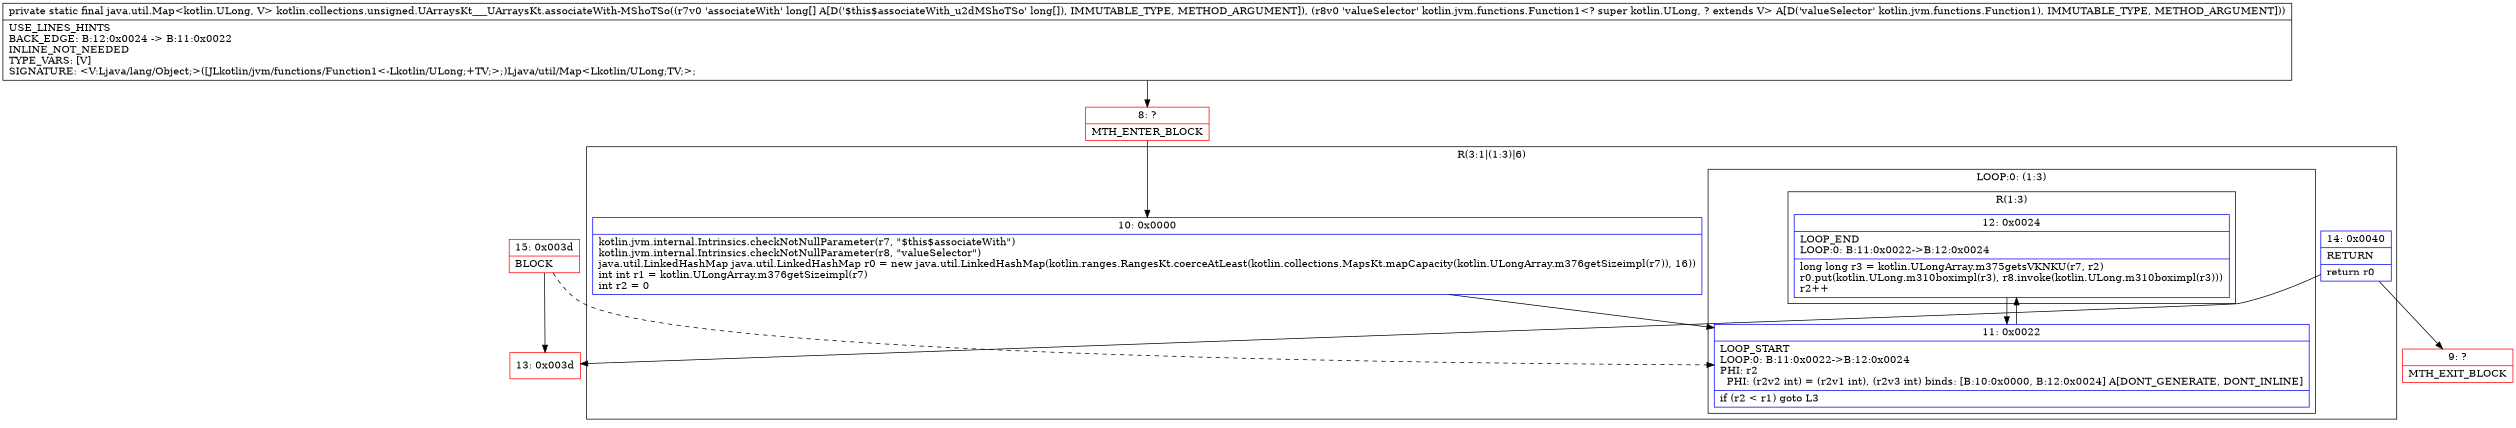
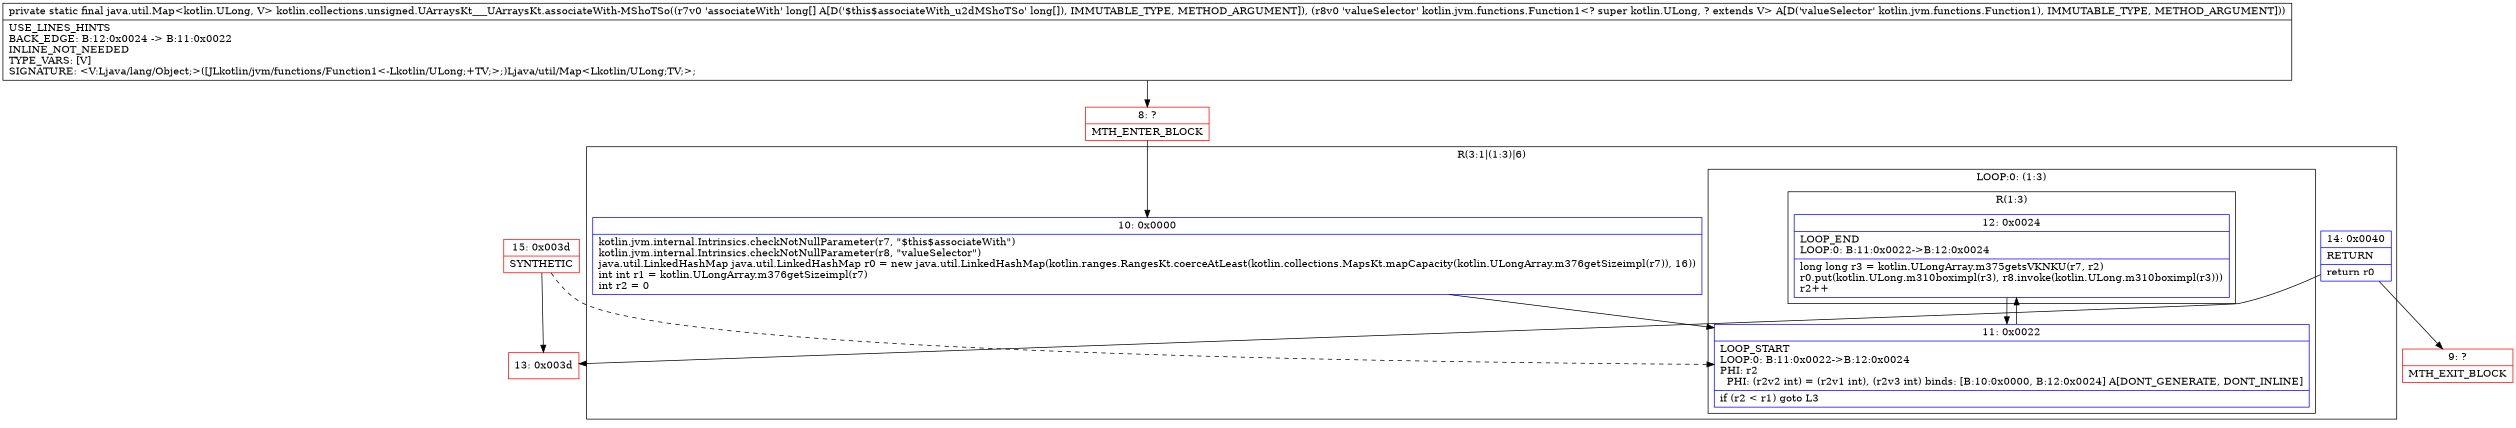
  digraph {
    node [color=blue shape=record]
    n1 [label="{12\:\ 0x0024|LOOP_END\lLOOP:0: B:11:0x0022\-\>B:12:0x0024\l|long long r3 = kotlin.ULongArray.m375getsVKNKU(r7, r2)\lr0.put(kotlin.ULong.m310boximpl(r3), r8.invoke(kotlin.ULong.m310boximpl(r3)))\lr2++\l}"]
    n2 [label="{11\:\ 0x0022|LOOP_START\lLOOP:0: B:11:0x0022\-\>B:12:0x0024\lPHI: r2 \l  PHI: (r2v2 int) = (r2v1 int), (r2v3 int) binds: [B:10:0x0000, B:12:0x0024] A[DONT_GENERATE, DONT_INLINE]\l|if (r2 \< r1) goto L3\l}"]
    n3 [label="{10\:\ 0x0000|kotlin.jvm.internal.Intrinsics.checkNotNullParameter(r7, \"$this$associateWith\")\lkotlin.jvm.internal.Intrinsics.checkNotNullParameter(r8, \"valueSelector\")\ljava.util.LinkedHashMap java.util.LinkedHashMap r0 = new java.util.LinkedHashMap(kotlin.ranges.RangesKt.coerceAtLeast(kotlin.collections.MapsKt.mapCapacity(kotlin.ULongArray.m376getSizeimpl(r7)), 16))\lint int r1 = kotlin.ULongArray.m376getSizeimpl(r7)\lint r2 = 0\l}"]
    n4 [label="{14\:\ 0x0040|RETURN\l|return r0\l}"]
    n5 [color=red label="{9\:\ ?|MTH_EXIT_BLOCK\l}"]
    n6 [color=red label="{13\:\ 0x003d}"]
-   n7 [color=red label="{15\:\ 0x003d|BLOCK\l}"]
+   n7 [color=red label="{15\:\ 0x003d|SYNTHETIC\l}"]
    n8 [color=red label="{8\:\ ?|MTH_ENTER_BLOCK\l}"]
    n9 [label="{private static final java.util.Map\<kotlin.ULong, V\> kotlin.collections.unsigned.UArraysKt___UArraysKt.associateWith\-MShoTSo((r7v0 'associateWith' long[] A[D('$this$associateWith_u2dMShoTSo' long[]), IMMUTABLE_TYPE, METHOD_ARGUMENT]), (r8v0 'valueSelector' kotlin.jvm.functions.Function1\<? super kotlin.ULong, ? extends V\> A[D('valueSelector' kotlin.jvm.functions.Function1), IMMUTABLE_TYPE, METHOD_ARGUMENT]))  | USE_LINES_HINTS\lBACK_EDGE: B:12:0x0024 \-\> B:11:0x0022\lINLINE_NOT_NEEDED\lTYPE_VARS: [V]\lSIGNATURE: \<V:Ljava\/lang\/Object;\>([JLkotlin\/jvm\/functions\/Function1\<\-Lkotlin\/ULong;+TV;\>;)Ljava\/util\/Map\<Lkotlin\/ULong;TV;\>;\l}" color=""]
    subgraph cluster_1 {
      label="R(3:1|(1:3)|6)"
      n3
      n4
      subgraph cluster_2 {
        label="LOOP:0: (1:3)"
        n2
        subgraph cluster_3 {
          label="R(1:3)"
          n1
        }
      }
    }
    n1 -> n2
    n2 -> n1
    n3 -> n2
    n4 -> n5
    n4 -> n6
    n7 -> n2 [style=dashed]
    n7 -> n6
    n8 -> n3
    n9 -> n8
  }
